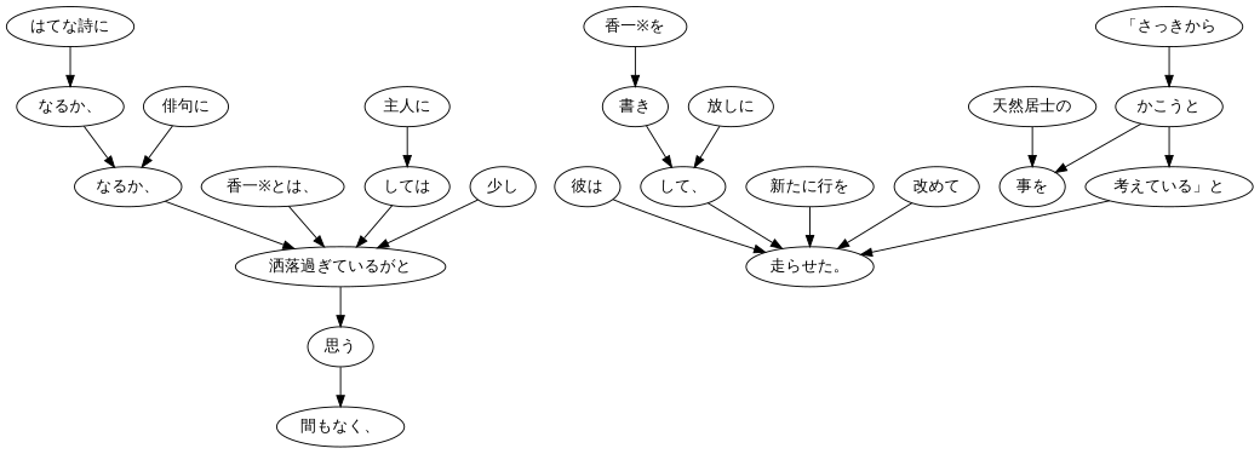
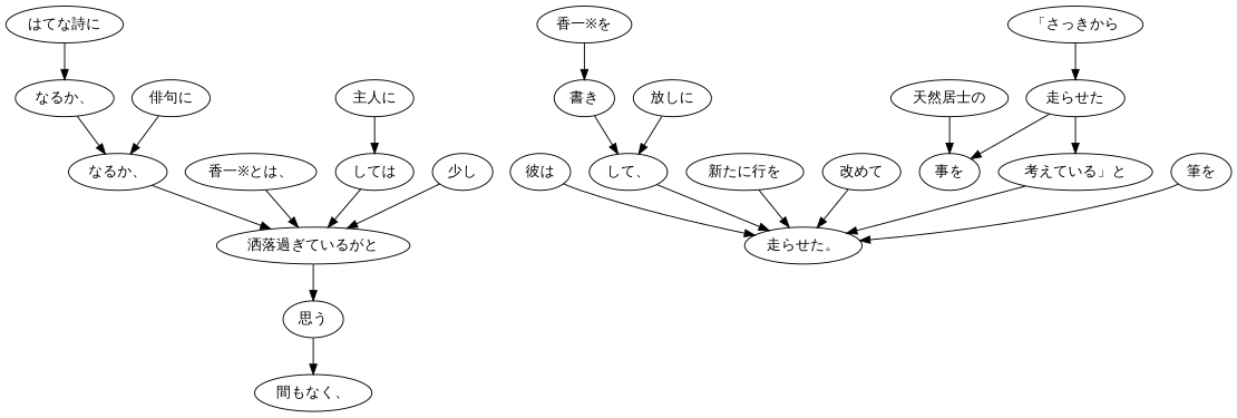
  digraph {
    n1 [label="はてな詩に"]
    n2 [label="なるか、"]
    n3 [label="なるか、"]
    n4 [label="洒落過ぎているがと"]
    n5 [label="俳句に"]
    n6 [label="思う"]
    n7 [label="香一※とは、"]
    n8 [label="主人に"]
    n9 [label="しては"]
    n10 [label="少し"]
    n11 [label="間もなく、"]
    n12 [label="走らせた。"]
    n13 [label="彼は"]
    n14 [label="香一※を"]
    n15 [label="書き"]
    n16 [label="して、"]
    n17 [label="放しに"]
    n18 [label="新たに行を"]
    n19 [label="改めて"]
    n20 [label="「さっきから"]
-   n21 [label="かこうと"]
+   n21 [label="走らせた"]
    n22 [label="事を"]
    n23 [label="考えている」と"]
    n24 [label="天然居士の"]
+   n25 [label="筆を"]
    n1 -> n2
    n2 -> n3
    n3 -> n4
    n4 -> n6
    n5 -> n3
    n6 -> n11
    n7 -> n4
    n8 -> n9
    n9 -> n4
    n10 -> n4
    n13 -> n12
    n14 -> n15
    n15 -> n16
    n16 -> n12
    n17 -> n16
    n18 -> n12
    n19 -> n12
    n20 -> n21
    n21 -> n22
    n21 -> n23
    n23 -> n12
    n24 -> n22
+   n25 -> n12
  }
